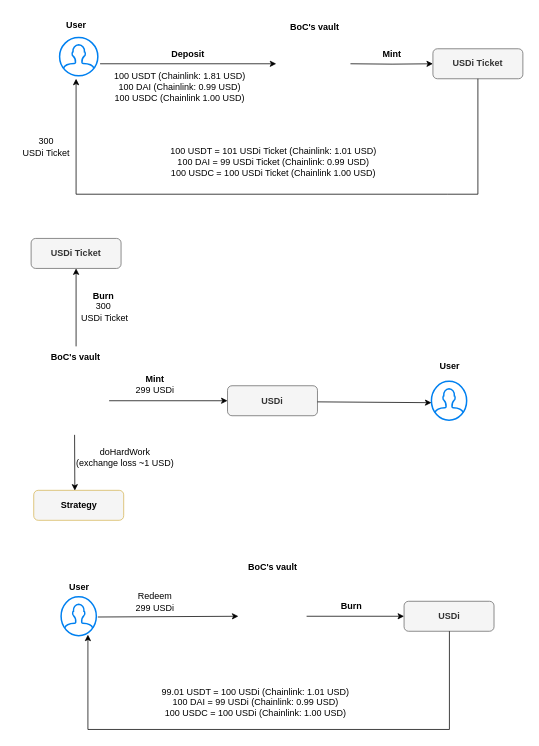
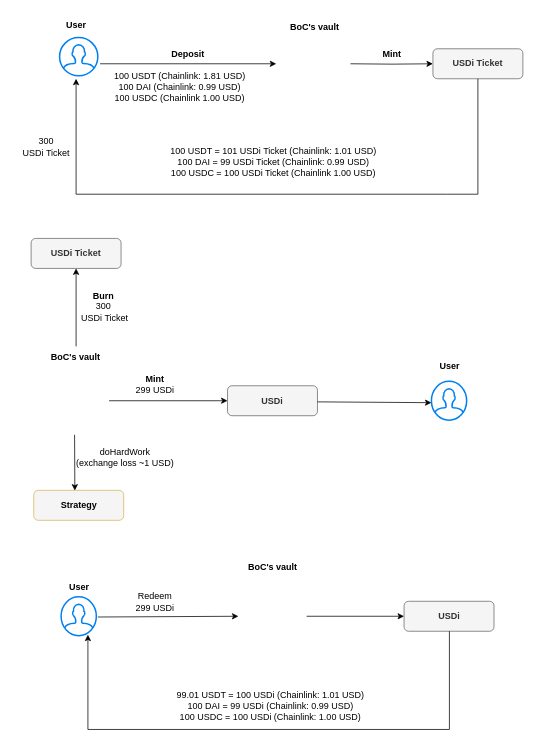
  <mxCell id="0" />
  <mxCell id="1" parent="0" />
  <mxCell id="2" value="" style="edgeStyle=orthogonalEdgeStyle;rounded=0;orthogonalLoop=1;jettySize=auto;html=1;" edge="1" parent="1" target="3"><mxGeometry relative="1" as="geometry"><mxPoint x="467" y="84" as="sourcePoint" /></mxGeometry></mxCell>
  <mxCell id="3" value="&lt;b&gt;USDi Ticket&lt;/b&gt;" style="rounded=1;whiteSpace=wrap;html=1;fontSize=12;glass=0;strokeWidth=1;shadow=0;fillColor=#f5f5f5;fontColor=#333333;strokeColor=#666666;" parent="1" vertex="1"><mxGeometry x="577" y="64" width="120" height="40" as="geometry" /></mxCell>
  <mxCell id="4" value="" style="endArrow=classic;html=1;rounded=0;" edge="1" parent="1"><mxGeometry width="50" height="50" relative="1" as="geometry"><mxPoint x="133" y="84" as="sourcePoint" /><mxPoint x="368" y="84" as="targetPoint" /></mxGeometry></mxCell>
  <mxCell id="5" value="" style="endArrow=classic;html=1;rounded=0;entryX=0.5;entryY=1;entryDx=0;entryDy=0;exitX=0.5;exitY=1;exitDx=0;exitDy=0;edgeStyle=orthogonalEdgeStyle;" edge="1" parent="1" source="3"><mxGeometry width="50" height="50" relative="1" as="geometry"><mxPoint x="358" y="272" as="sourcePoint" /><mxPoint x="101" y="104" as="targetPoint" /><Array as="points"><mxPoint x="596" y="258" /><mxPoint x="94" y="258" /></Array></mxGeometry></mxCell>
  <mxCell id="6" value="&lt;b&gt;Deposit&lt;/b&gt;" style="text;html=1;align=center;verticalAlign=middle;resizable=0;points=[];autosize=1;strokeColor=none;fillColor=none;" vertex="1" parent="1"><mxGeometry x="219" y="58" width="62" height="26" as="geometry" /></mxCell>
  <mxCell id="7" value="100 USDT (Chainlink: 1.81 USD)&lt;br&gt;100 DAI (Chainlink: 0.99 USD)&lt;br&gt;100 USDC (Chainlink 1.00 USD)" style="text;html=1;align=center;verticalAlign=middle;resizable=0;points=[];autosize=1;strokeColor=none;fillColor=none;" vertex="1" parent="1"><mxGeometry x="142" y="87" width="193" height="55" as="geometry" /></mxCell>
  <mxCell id="8" value="&lt;b&gt;Mint&lt;/b&gt;" style="text;html=1;align=center;verticalAlign=middle;resizable=0;points=[];autosize=1;strokeColor=none;fillColor=none;" vertex="1" parent="1"><mxGeometry x="500" y="58" width="43" height="26" as="geometry" /></mxCell>
  <mxCell id="9" value="100 USDT = 101 USDi Ticket (Chainlink: 1.01 USD)&lt;br&gt;100 DAI = 99 USDi Ticket (Chainlink: 0.99 USD)&lt;br&gt;100 USDC = 100 USDi Ticket (Chainlink 1.00 USD)" style="text;html=1;align=center;verticalAlign=middle;resizable=0;points=[];autosize=1;strokeColor=none;fillColor=none;" vertex="1" parent="1"><mxGeometry x="217" y="187" width="293" height="55" as="geometry" /></mxCell>
  <mxCell id="10" value="300 &lt;br&gt;USDi Ticket" style="text;html=1;align=center;verticalAlign=middle;resizable=0;points=[];autosize=1;strokeColor=none;fillColor=none;" vertex="1" parent="1"><mxGeometry x="20" y="174" width="81" height="41" as="geometry" /></mxCell>
  <mxCell id="11" value="&lt;b&gt;USDi Ticket&lt;/b&gt;" style="rounded=1;whiteSpace=wrap;html=1;fontSize=12;glass=0;strokeWidth=1;shadow=0;fillColor=#f5f5f5;fontColor=#333333;strokeColor=#666666;" vertex="1" parent="1"><mxGeometry x="41" y="317" width="120" height="40" as="geometry" /></mxCell>
  <mxCell id="12" value="&lt;b&gt;USDi&lt;/b&gt;" style="rounded=1;whiteSpace=wrap;html=1;fontSize=12;glass=0;strokeWidth=1;shadow=0;fillColor=#f5f5f5;fontColor=#333333;strokeColor=#666666;" vertex="1" parent="1"><mxGeometry x="303" y="513.5" width="120" height="40" as="geometry" /></mxCell>
  <mxCell id="13" value="&lt;b&gt;Strategy&lt;/b&gt;" style="rounded=1;whiteSpace=wrap;html=1;fontSize=12;glass=0;strokeWidth=1;shadow=0;fillColor=#f5f5f5;strokeColor=#d6b656;" vertex="1" parent="1"><mxGeometry x="44.5" y="653" width="120" height="40" as="geometry" /></mxCell>
  <mxCell id="14" value="" style="endArrow=classic;html=1;rounded=0;entryX=0.5;entryY=1;entryDx=0;entryDy=0;" edge="1" parent="1" target="11"><mxGeometry width="50" height="50" relative="1" as="geometry"><mxPoint x="101" y="461" as="sourcePoint" /><mxPoint x="151" y="411" as="targetPoint" /></mxGeometry></mxCell>
  <mxCell id="15" value="&lt;b&gt;Burn&amp;nbsp;&lt;br&gt;&lt;/b&gt;300&amp;nbsp;&lt;br&gt;USDi Ticket" style="text;html=1;align=center;verticalAlign=middle;resizable=0;points=[];autosize=1;strokeColor=none;fillColor=none;" vertex="1" parent="1"><mxGeometry x="98" y="380" width="81" height="55" as="geometry" /></mxCell>
  <mxCell id="16" value="" style="shape=image;html=1;verticalAlign=top;verticalLabelPosition=bottom;labelBackgroundColor=#ffffff;imageAspect=0;aspect=fixed;image=https://cdn3.iconfinder.com/data/icons/finance-152/64/1-128.png" vertex="1" parent="1"><mxGeometry x="54.5" y="488" width="91" height="91" as="geometry" /></mxCell>
  <mxCell id="17" value="&lt;b&gt;BoC's vault&lt;/b&gt;" style="text;html=1;align=center;verticalAlign=middle;resizable=0;points=[];autosize=1;strokeColor=none;fillColor=none;" vertex="1" parent="1"><mxGeometry x="58" y="462" width="84" height="26" as="geometry" /></mxCell>
  <mxCell id="18" value="" style="html=1;verticalLabelPosition=bottom;align=center;labelBackgroundColor=#ffffff;verticalAlign=top;strokeWidth=2;strokeColor=#0080F0;shadow=0;dashed=0;shape=mxgraph.ios7.icons.user;" vertex="1" parent="1"><mxGeometry x="575" y="507.5" width="47" height="52" as="geometry" /></mxCell>
  <mxCell id="19" value="" style="html=1;verticalLabelPosition=bottom;align=center;labelBackgroundColor=#ffffff;verticalAlign=top;strokeWidth=2;strokeColor=#0080F0;shadow=0;dashed=0;shape=mxgraph.ios7.icons.user;" vertex="1" parent="1"><mxGeometry x="79" y="49" width="51" height="51" as="geometry" /></mxCell>
  <mxCell id="20" value="" style="shape=image;html=1;verticalAlign=top;verticalLabelPosition=bottom;labelBackgroundColor=#ffffff;imageAspect=0;aspect=fixed;image=https://cdn3.iconfinder.com/data/icons/finance-152/64/1-128.png" vertex="1" parent="1"><mxGeometry x="373" y="46" width="91" height="91" as="geometry" /></mxCell>
  <mxCell id="21" value="&lt;b style=&quot;&quot;&gt;BoC's vault&lt;/b&gt;" style="text;html=1;align=center;verticalAlign=middle;resizable=0;points=[];autosize=1;strokeColor=none;fillColor=none;" vertex="1" parent="1"><mxGeometry x="376.5" y="23" width="84" height="26" as="geometry" /></mxCell>
  <mxCell id="22" value="&lt;b&gt;User&lt;/b&gt;" style="text;html=1;align=center;verticalAlign=middle;resizable=0;points=[];autosize=1;strokeColor=none;fillColor=none;" vertex="1" parent="1"><mxGeometry x="78.5" y="20" width="45" height="26" as="geometry" /></mxCell>
  <mxCell id="23" value="&lt;b&gt;User&lt;/b&gt;" style="text;html=1;align=center;verticalAlign=middle;resizable=0;points=[];autosize=1;strokeColor=none;fillColor=none;" vertex="1" parent="1"><mxGeometry x="576" y="475" width="45" height="26" as="geometry" /></mxCell>
  <mxCell id="24" value="" style="endArrow=classic;html=1;rounded=0;entryX=0.457;entryY=0.008;entryDx=0;entryDy=0;entryPerimeter=0;" edge="1" parent="1" target="13"><mxGeometry width="50" height="50" relative="1" as="geometry"><mxPoint x="99" y="579" as="sourcePoint" /><mxPoint x="149" y="529" as="targetPoint" /></mxGeometry></mxCell>
  <mxCell id="25" value="doHardWork&lt;br&gt;(exchange loss ~1 USD)" style="text;html=1;align=center;verticalAlign=middle;resizable=0;points=[];autosize=1;strokeColor=none;fillColor=none;" vertex="1" parent="1"><mxGeometry x="92" y="588" width="148" height="41" as="geometry" /></mxCell>
  <mxCell id="26" value="" style="endArrow=classic;html=1;rounded=0;entryX=0;entryY=0.5;entryDx=0;entryDy=0;exitX=0.995;exitY=0.5;exitDx=0;exitDy=0;exitPerimeter=0;" edge="1" parent="1" source="16" target="12"><mxGeometry width="50" height="50" relative="1" as="geometry"><mxPoint x="149" y="529" as="sourcePoint" /><mxPoint x="199" y="479" as="targetPoint" /></mxGeometry></mxCell>
  <mxCell id="27" value="" style="endArrow=classic;html=1;rounded=0;entryX=0;entryY=0.55;entryDx=0;entryDy=0;entryPerimeter=0;" edge="1" parent="1" target="18"><mxGeometry width="50" height="50" relative="1" as="geometry"><mxPoint x="423" y="535" as="sourcePoint" /><mxPoint x="473" y="485" as="targetPoint" /></mxGeometry></mxCell>
  <mxCell id="28" value="&lt;b&gt;Mint&lt;/b&gt;&lt;br&gt;299 USDi" style="text;html=1;align=center;verticalAlign=middle;resizable=0;points=[];autosize=1;strokeColor=none;fillColor=none;" vertex="1" parent="1"><mxGeometry x="171" y="491" width="69" height="41" as="geometry" /></mxCell>
  <mxCell id="29" value="" style="html=1;verticalLabelPosition=bottom;align=center;labelBackgroundColor=#ffffff;verticalAlign=top;strokeWidth=2;strokeColor=#0080F0;shadow=0;dashed=0;shape=mxgraph.ios7.icons.user;" vertex="1" parent="1"><mxGeometry x="81" y="795" width="47" height="52" as="geometry" /></mxCell>
  <mxCell id="30" value="&lt;b&gt;User&lt;/b&gt;" style="text;html=1;align=center;verticalAlign=middle;resizable=0;points=[];autosize=1;strokeColor=none;fillColor=none;" vertex="1" parent="1"><mxGeometry x="82" y="769" width="45" height="26" as="geometry" /></mxCell>
  <mxCell id="31" value="" style="shape=image;html=1;verticalAlign=top;verticalLabelPosition=bottom;labelBackgroundColor=#ffffff;imageAspect=0;aspect=fixed;image=https://cdn3.iconfinder.com/data/icons/finance-152/64/1-128.png" vertex="1" parent="1"><mxGeometry x="317.5" y="775.5" width="91" height="91" as="geometry" /></mxCell>
  <mxCell id="32" value="&lt;b&gt;BoC's vault&lt;/b&gt;" style="text;html=1;align=center;verticalAlign=middle;resizable=0;points=[];autosize=1;strokeColor=none;fillColor=none;" vertex="1" parent="1"><mxGeometry x="321" y="743" width="84" height="26" as="geometry" /></mxCell>
  <mxCell id="33" value="&lt;b&gt;USDi&lt;/b&gt;" style="rounded=1;whiteSpace=wrap;html=1;fontSize=12;glass=0;strokeWidth=1;shadow=0;fillColor=#f5f5f5;fontColor=#333333;strokeColor=#666666;" vertex="1" parent="1"><mxGeometry x="538.5" y="801" width="120" height="40" as="geometry" /></mxCell>
  <mxCell id="34" value="" style="endArrow=classic;html=1;rounded=0;entryX=0;entryY=0.5;entryDx=0;entryDy=0;" edge="1" parent="1" target="31"><mxGeometry width="50" height="50" relative="1" as="geometry"><mxPoint x="130" y="822" as="sourcePoint" /><mxPoint x="180" y="772" as="targetPoint" /></mxGeometry></mxCell>
  <mxCell id="35" value="" style="endArrow=classic;html=1;rounded=0;entryX=0;entryY=0.5;entryDx=0;entryDy=0;exitX=1;exitY=0.5;exitDx=0;exitDy=0;" edge="1" parent="1" source="31" target="33"><mxGeometry width="50" height="50" relative="1" as="geometry"><mxPoint x="408.5" y="823" as="sourcePoint" /><mxPoint x="458.5" y="773" as="targetPoint" /></mxGeometry></mxCell>
  <mxCell id="36" value="Redeem&lt;br&gt;299 USDi" style="text;html=1;align=center;verticalAlign=middle;resizable=0;points=[];autosize=1;strokeColor=none;fillColor=none;" vertex="1" parent="1"><mxGeometry x="171" y="781" width="69" height="41" as="geometry" /></mxCell>
- <mxCell id="37" value="&lt;b&gt;Burn&lt;/b&gt;" style="text;html=1;align=center;verticalAlign=middle;resizable=0;points=[];autosize=1;strokeColor=none;fillColor=none;" vertex="1" parent="1"><mxGeometry x="445" y="795" width="46" height="26" as="geometry" /></mxCell>
  <mxCell id="38" value="" style="endArrow=classic;html=1;rounded=0;entryX=0.761;entryY=0.972;entryDx=0;entryDy=0;entryPerimeter=0;edgeStyle=elbowEdgeStyle;elbow=vertical;" edge="1" parent="1" target="29"><mxGeometry width="50" height="50" relative="1" as="geometry"><mxPoint x="599" y="841" as="sourcePoint" /><mxPoint x="649" y="791" as="targetPoint" /><Array as="points"><mxPoint x="522" y="972" /><mxPoint x="267" y="940" /></Array></mxGeometry></mxCell>
- <mxCell id="39" value="99.01 USDT = 100 USDi (Chainlink: 1.01 USD)&lt;br&gt;100 DAI = 99 USDi (Chainlink: 0.99 USD)&lt;br&gt;100 USDC = 100 USDi (Chainlink: 1.00 USD)" style="text;html=1;align=center;verticalAlign=middle;resizable=0;points=[];autosize=1;strokeColor=none;fillColor=none;" vertex="1" parent="1"><mxGeometry x="199" y="908" width="282" height="55" as="geometry" /></mxCell>
+ <mxCell id="39" value="99.01 USDT = 100 USDi (Chainlink: 1.01 USD)&lt;br&gt;100 DAI = 99 USDi (Chainlink: 0.99 USD)&lt;br&gt;100 USDC = 100 USDi (Chainlink: 1.00 USD)" style="text;html=1;align=center;verticalAlign=middle;resizable=0;points=[];autosize=1;strokeColor=none;fillColor=none;" vertex="1" parent="1"><mxGeometry x="219" y="913" width="282" height="55" as="geometry" /></mxCell>
